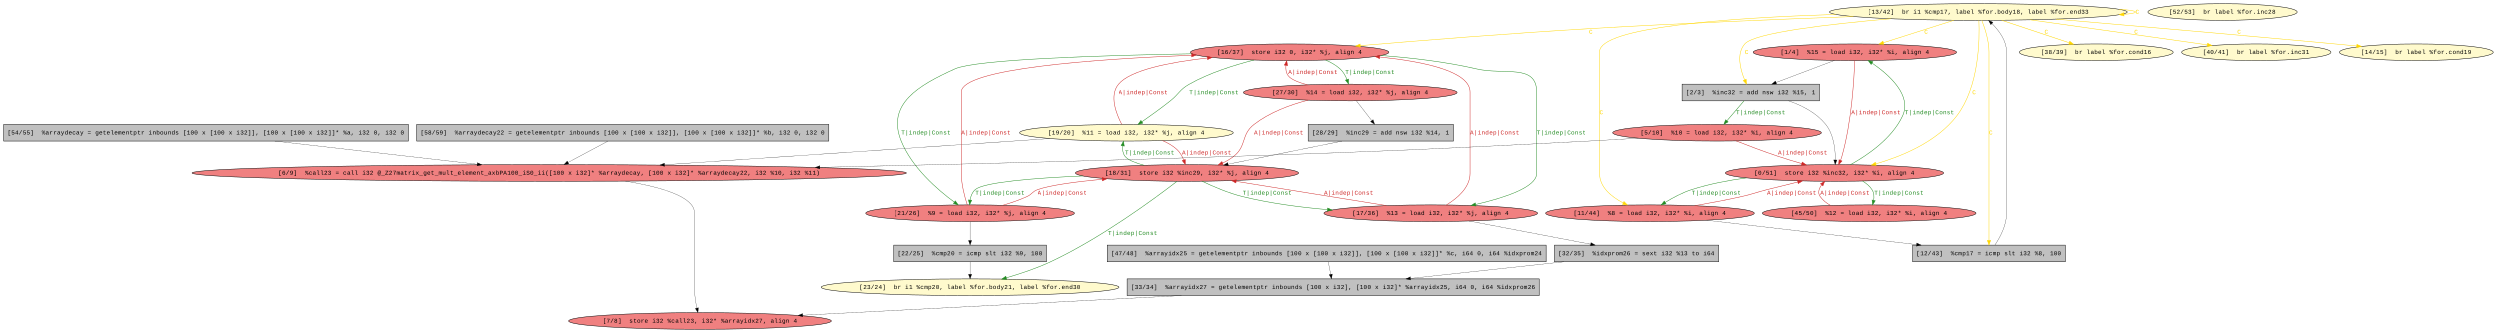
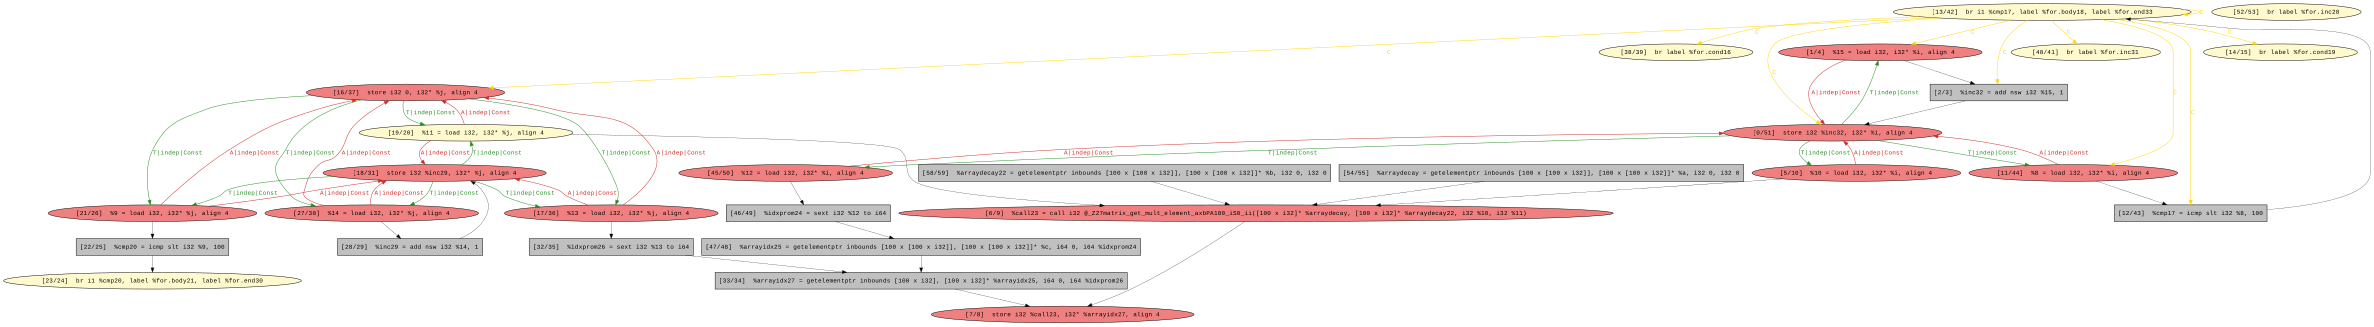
  digraph {
    fontname="Liberation Mono"
    node [fillcolor=lightcoral fontname="Liberation Mono" shape=ellipse style=filled]
    edge [color=black fontcolor=black fontname="Liberation Mono" penwidth=1.0 style=solid]
    n1 [fillcolor=lemonchiffon label="[13/42]  br i1 %cmp17, label %for.body18, label %for.end33"]
    n2 [label="[16/37]  store i32 0, i32* %j, align 4"]
    n3 [fillcolor=lemonchiffon label="[38/39]  br label %for.cond16"]
    n4 [label="[1/4]  %15 = load i32, i32* %i, align 4"]
    n5 [fillcolor=grey label="[12/43]  %cmp17 = icmp slt i32 %8, 100" shape=rectangle]
    n6 [label="[0/51]  store i32 %inc32, i32* %i, align 4"]
    n7 [fillcolor=lemonchiffon label="[40/41]  br label %for.inc31"]
    n8 [fillcolor=grey label="[2/3]  %inc32 = add nsw i32 %15, 1" shape=rectangle]
    n9 [label="[11/44]  %8 = load i32, i32* %i, align 4"]
    n10 [fillcolor=lemonchiffon label="[14/15]  br label %for.cond19"]
    n11 [fillcolor=lemonchiffon label="[19/20]  %11 = load i32, i32* %j, align 4"]
    n12 [label="[17/36]  %13 = load i32, i32* %j, align 4"]
    n13 [label="[27/30]  %14 = load i32, i32* %j, align 4"]
    n14 [label="[21/26]  %9 = load i32, i32* %j, align 4"]
    n15 [label="[5/10]  %10 = load i32, i32* %i, align 4"]
    n16 [label="[45/50]  %12 = load i32, i32* %i, align 4"]
    n17 [label="[6/9]  %call23 = call i32 @_Z27matrix_get_mult_element_axbPA100_iS0_ii([100 x i32]* %arraydecay, [100 x i32]* %arraydecay22, i32 %10, i32 %11)"]
    n18 [label="[18/31]  store i32 %inc29, i32* %j, align 4"]
    n19 [fillcolor=grey label="[32/35]  %idxprom26 = sext i32 %13 to i64" shape=rectangle]
    n20 [fillcolor=grey label="[28/29]  %inc29 = add nsw i32 %14, 1" shape=rectangle]
    n21 [fillcolor=grey label="[22/25]  %cmp20 = icmp slt i32 %9, 100" shape=rectangle]
    n22 [label="[7/8]  store i32 %call23, i32* %arrayidx27, align 4"]
    n23 [fillcolor=grey label="[33/34]  %arrayidx27 = getelementptr inbounds [100 x i32], [100 x i32]* %arrayidx25, i64 0, i64 %idxprom26" shape=rectangle]
    n24 [fillcolor=grey label="[58/59]  %arraydecay22 = getelementptr inbounds [100 x [100 x i32]], [100 x [100 x i32]]* %b, i32 0, i32 0" shape=rectangle]
    n25 [fillcolor=grey label="[47/48]  %arrayidx25 = getelementptr inbounds [100 x [100 x i32]], [100 x [100 x i32]]* %c, i64 0, i64 %idxprom24" shape=rectangle]
    n26 [fillcolor=lemonchiffon label="[23/24]  br i1 %cmp20, label %for.body21, label %for.end30"]
    n27 [fillcolor=grey label="[54/55]  %arraydecay = getelementptr inbounds [100 x [100 x i32]], [100 x [100 x i32]]* %a, i32 0, i32 0" shape=rectangle]
+   n28 [fillcolor=grey label="[46/49]  %idxprom24 = sext i32 %12 to i64" shape=rectangle]
    n29 [fillcolor=lemonchiffon label="[52/53]  br label %for.inc28"]
    n1 -> n1 [color=gold fontcolor=gold label=C]
    n1 -> n2 [color=gold fontcolor=gold label=C]
    n1 -> n3 [color=gold fontcolor=gold label=C]
    n1 -> n4 [color=gold fontcolor=gold label=C]
    n1 -> n5 [color=gold fontcolor=gold label=C]
    n1 -> n6 [color=gold fontcolor=gold label=C]
    n1 -> n7 [color=gold fontcolor=gold label=C]
    n1 -> n8 [color=gold fontcolor=gold label=C]
    n1 -> n9 [color=gold fontcolor=gold label=C]
    n1 -> n10 [color=gold fontcolor=gold label=C]
    n2 -> n11 [color=forestgreen fontcolor=forestgreen label="T|indep|Const"]
    n2 -> n12 [color=forestgreen fontcolor=forestgreen label="T|indep|Const"]
    n2 -> n13 [color=forestgreen fontcolor=forestgreen label="T|indep|Const"]
    n2 -> n14 [color=forestgreen fontcolor=forestgreen label="T|indep|Const"]
    n4 -> n6 [color=firebrick3 fontcolor=firebrick3 label="A|indep|Const"]
    n4 -> n8 [penwidth=0.5]
    n5 -> n1 [penwidth=0.5]
    n6 -> n4 [color=forestgreen fontcolor=forestgreen label="T|indep|Const"]
    n6 -> n9 [color=forestgreen fontcolor=forestgreen label="T|indep|Const"]
-   n8 -> n15 [color=forestgreen fontcolor=forestgreen label="T|indep|Const"]
+   n6 -> n15 [color=forestgreen fontcolor=forestgreen label="T|indep|Const"]
    n6 -> n16 [color=forestgreen fontcolor=forestgreen label="T|indep|Const"]
    n8 -> n6 [penwidth=0.5]
    n9 -> n5 [penwidth=0.5]
    n9 -> n6 [color=firebrick3 fontcolor=firebrick3 label="A|indep|Const"]
    n11 -> n2 [color=firebrick3 fontcolor=firebrick3 label="A|indep|Const"]
    n11 -> n17 [penwidth=0.5]
    n11 -> n18 [color=firebrick3 fontcolor=firebrick3 label="A|indep|Const"]
    n12 -> n2 [color=firebrick3 fontcolor=firebrick3 label="A|indep|Const"]
    n12 -> n18 [color=firebrick3 fontcolor=firebrick3 label="A|indep|Const"]
    n12 -> n19 [penwidth=0.5]
    n13 -> n2 [color=firebrick3 fontcolor=firebrick3 label="A|indep|Const"]
    n13 -> n18 [color=firebrick3 fontcolor=firebrick3 label="A|indep|Const"]
    n13 -> n20 [penwidth=0.5]
    n14 -> n2 [color=firebrick3 fontcolor=firebrick3 label="A|indep|Const"]
    n14 -> n18 [color=firebrick3 fontcolor=firebrick3 label="A|indep|Const"]
    n14 -> n21 [penwidth=0.5]
    n15 -> n6 [color=firebrick3 fontcolor=firebrick3 label="A|indep|Const"]
    n15 -> n17 [penwidth=0.5]
    n16 -> n6 [color=firebrick3 fontcolor=firebrick3 label="A|indep|Const"]
+   n16 -> n28 [penwidth=0.5]
    n17 -> n22 [penwidth=0.5]
    n18 -> n11 [color=forestgreen fontcolor=forestgreen label="T|indep|Const"]
    n18 -> n12 [color=forestgreen fontcolor=forestgreen label="T|indep|Const"]
-   n18 -> n26 [color=forestgreen fontcolor=forestgreen label="T|indep|Const"]
+   n18 -> n13 [color=forestgreen fontcolor=forestgreen label="T|indep|Const"]
    n18 -> n14 [color=forestgreen fontcolor=forestgreen label="T|indep|Const"]
    n19 -> n23 [penwidth=0.5]
    n20 -> n18 [penwidth=0.5]
    n21 -> n26 [penwidth=0.5]
    n23 -> n22 [penwidth=0.5]
    n24 -> n17 [penwidth=0.5]
    n25 -> n23 [penwidth=0.5]
    n27 -> n17 [penwidth=0.5]
+   n28 -> n25 [penwidth=0.5]
  }
